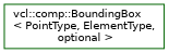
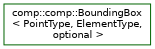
  digraph {
    rankdir=TB
-   n1 [color=darkgreen fillcolor=white fontname=Helvetica fontsize=10 height=0.2 label="vcl::comp::BoundingBox\l\< PointType, ElementType,\l optional \>" shape=box style=filled width=0.4]
+   n1 [color=darkgreen fillcolor=white fontname=Helvetica fontsize=10 height=0.2 label="comp::comp::BoundingBox\l\< PointType, ElementType,\l optional \>" shape=box style=filled width=0.4]
  }
